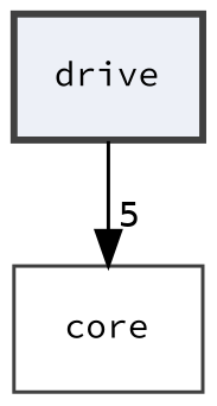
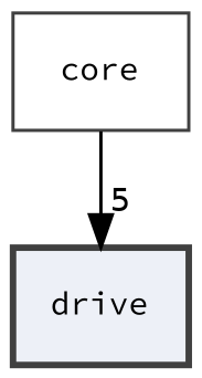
  digraph {
    compound=true
    fontname="Source Code Pro"
    node [color=grey25 fillcolor="#edf0f7" fontname="Source Code Pro" fontsize=10 shape=box]
    n1 [label=drive style="filled,bold,"]
    n2 [label=core]
-   n1 -> n2 [fontname="Source Code Pro" fontsize=10 headlabel=5 labeldistance=1.5 labelfontname=Helvetica labelfontsize=10]
+   n2 -> n1 [fontname="Source Code Pro" fontsize=10 headlabel=5 labeldistance=1.5 labelfontname=Helvetica labelfontsize=10]
  }
